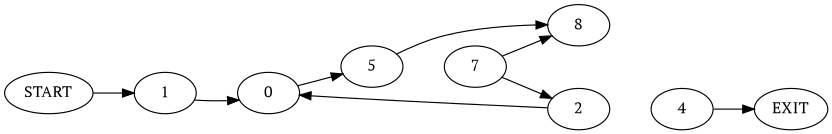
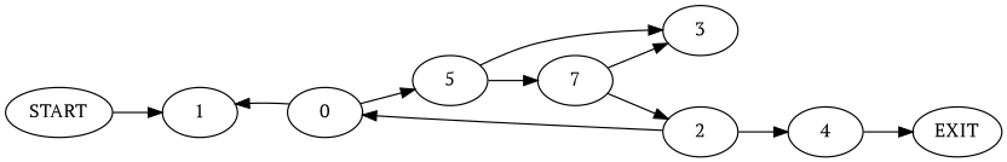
  digraph {
    fontname="PT Serif"
    rankdir=LR
    node [fontname="PT Serif"]
    edge [fontname="PT Serif"]
    n1 [label=START]
    1
    n3 [label=0]
    n4 [label=EXIT]
    2
    4
    5
    7
-   8
+   8 [label=3]
    n1 -> 1
-   1 -> n3
+   n3 -> 1
    n3 -> 5
    2 -> n3
+   2 -> 4
    4 -> n4
+   5 -> 7
    5 -> 8
    7 -> 2
    7 -> 8
  }
